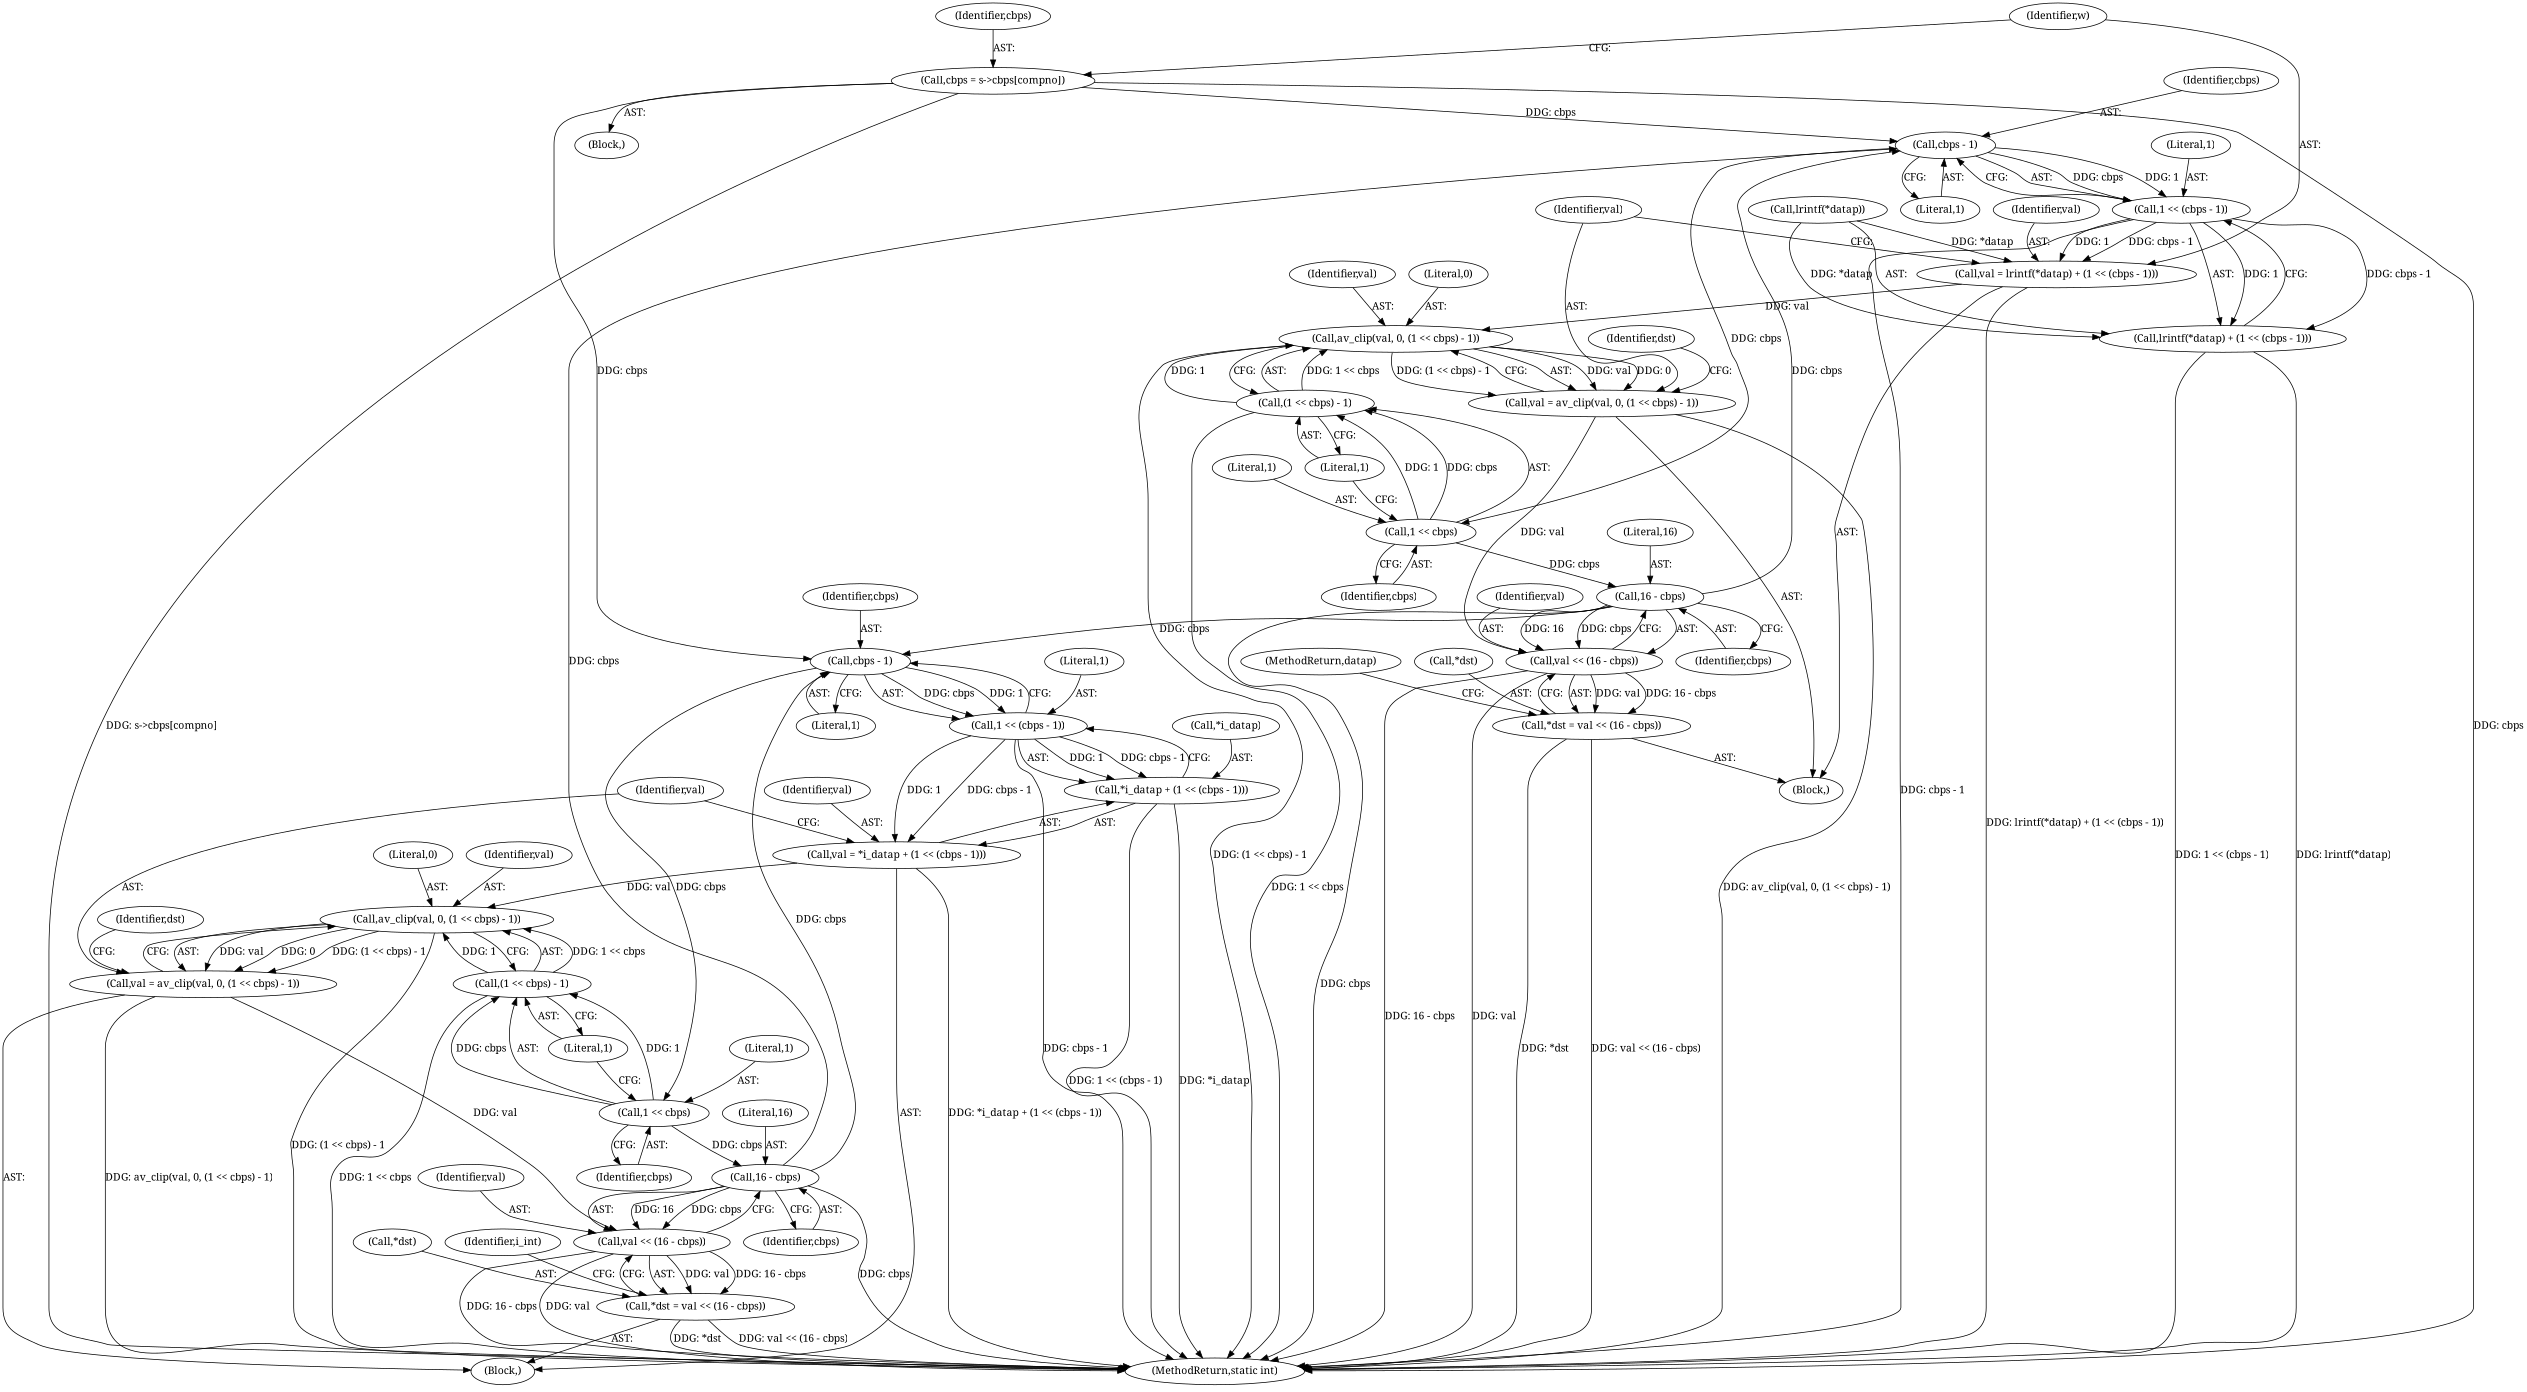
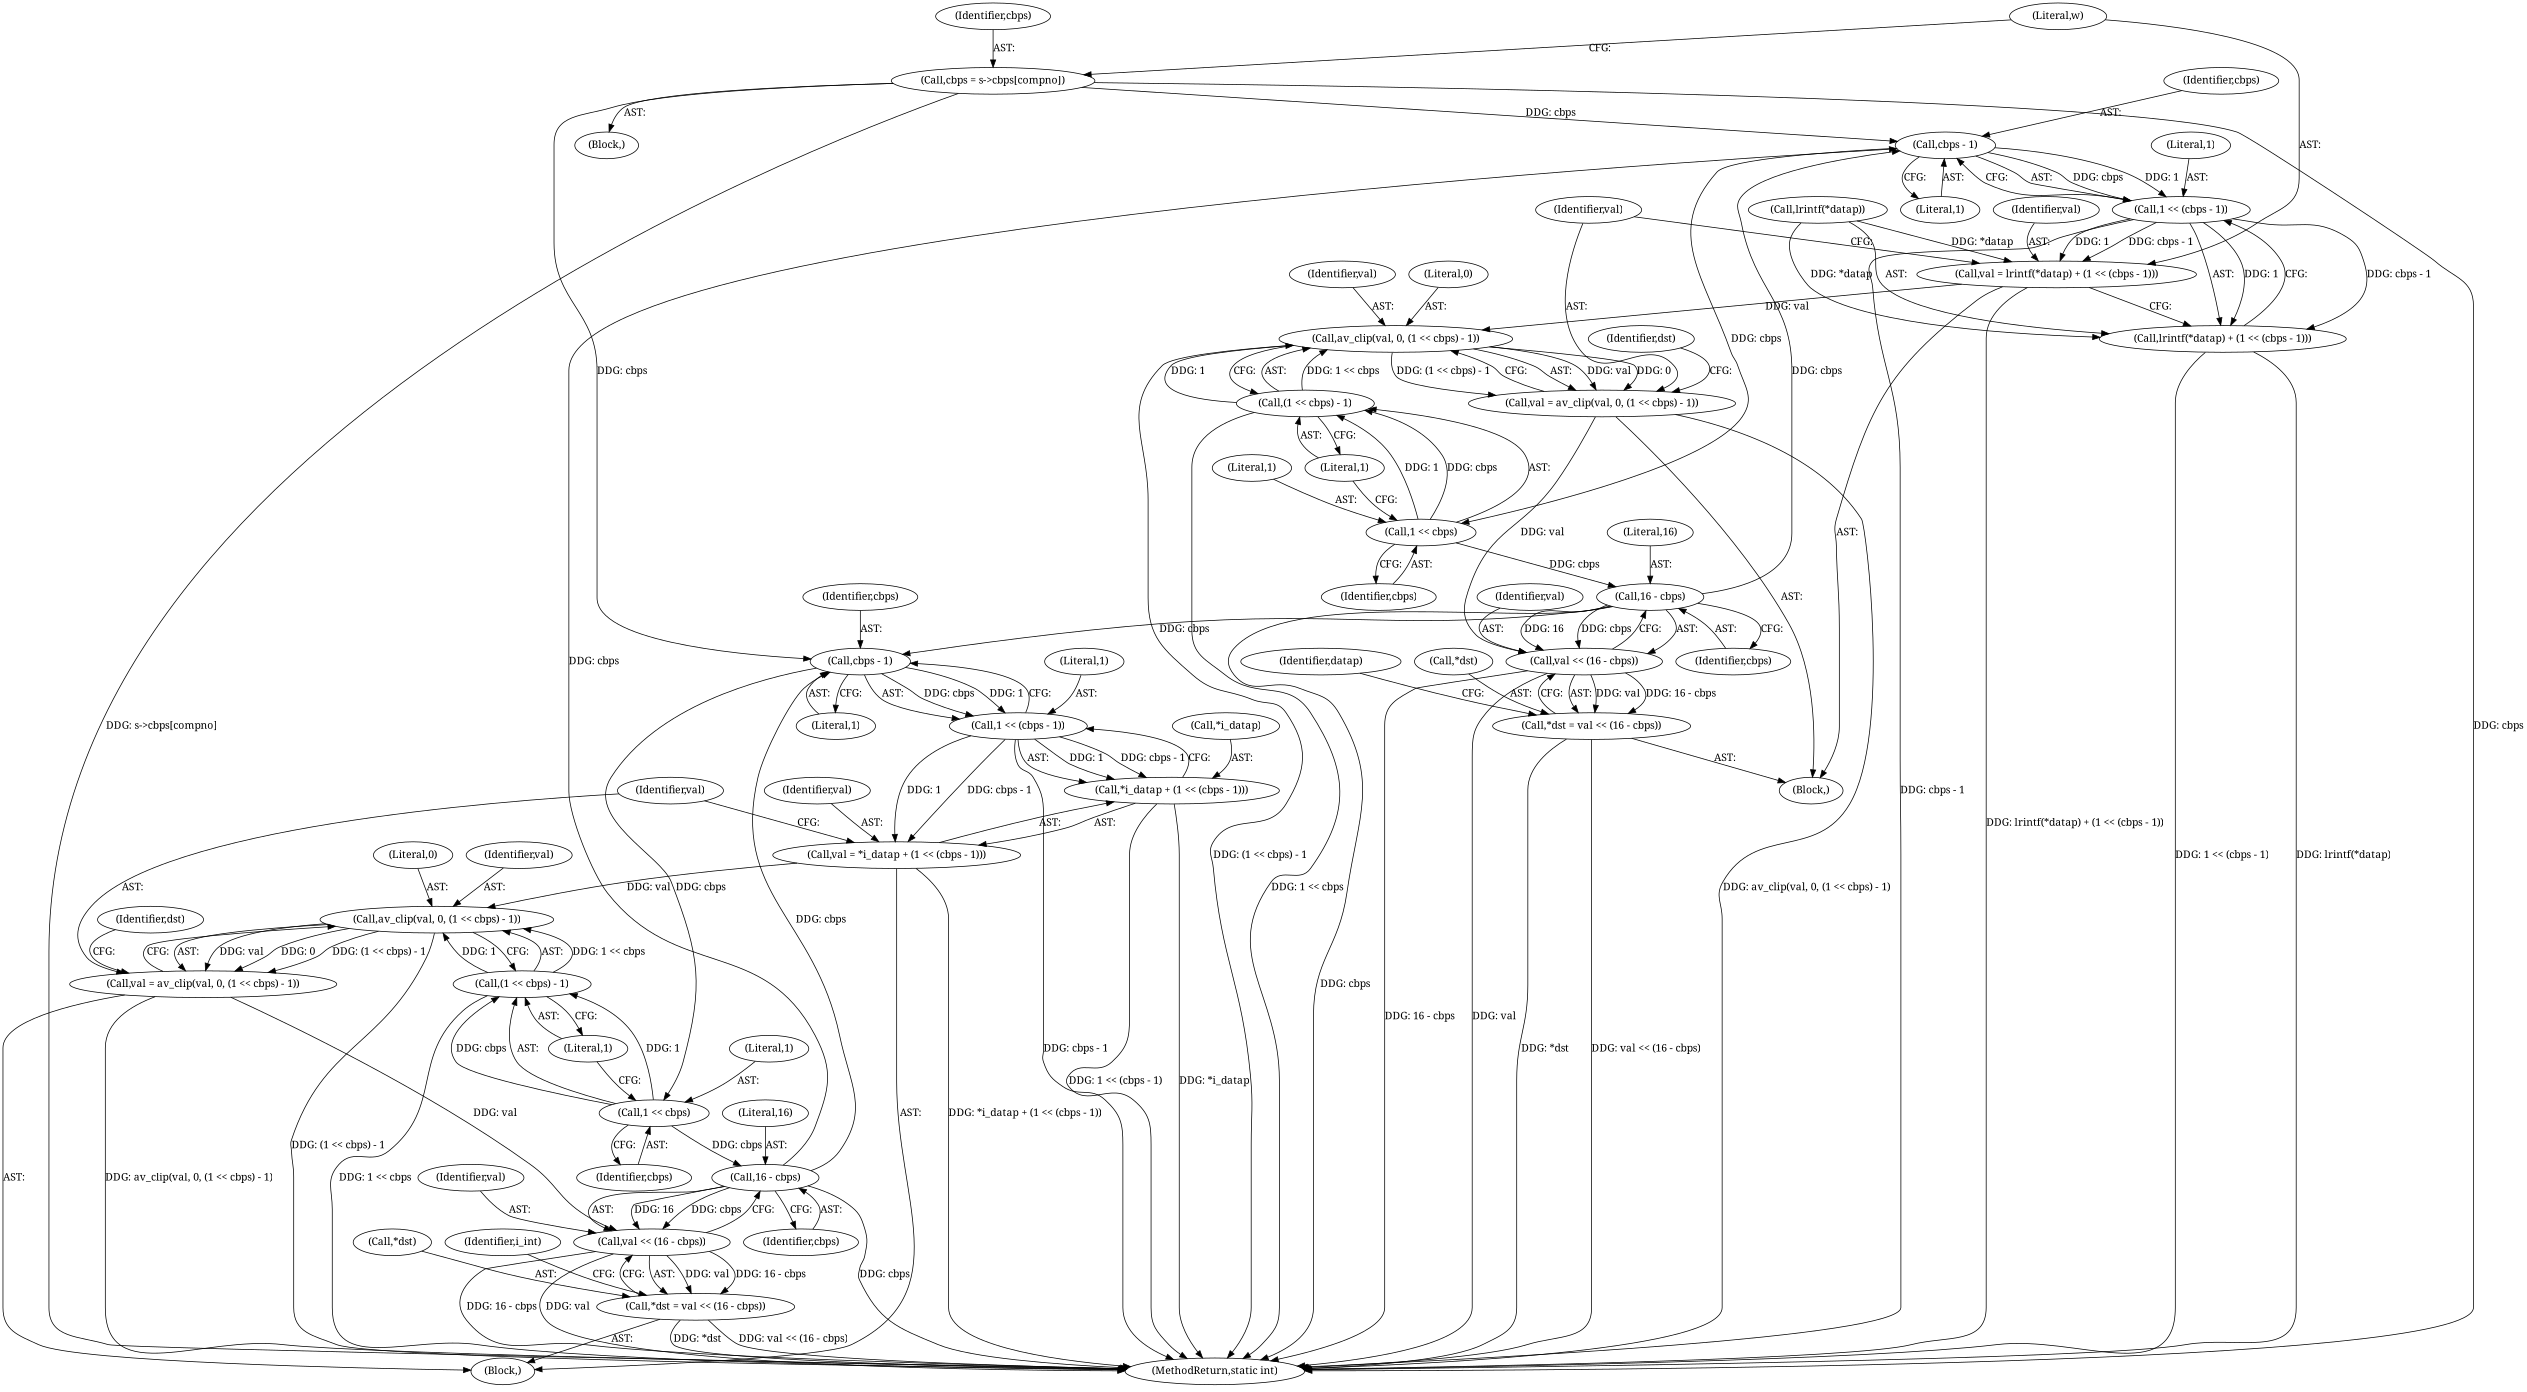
  digraph {
    fontname="Noto Serif"
    node [fontname="Noto Serif"]
    edge [fontname="Noto Serif"]
    n1 [label="(Call,cbps = s->cbps[compno])"]
    n2 [label="(Call,cbps - 1)"]
    n3 [label="(Call,cbps - 1)"]
    n4 [label="(Block,)"]
    n5 [label="(MethodReturn,static int)"]
    n6 [label="(Call,1 << (cbps - 1))"]
    n7 [label="(Call,1 << cbps)"]
    n8 [label="(Literal,1)"]
    n9 [label="(Call,1 << (cbps - 1))"]
    n10 [label="(Call,1 << cbps)"]
    n11 [label="(Literal,1)"]
    n12 [label="(Call,val = lrintf(*datap) + (1 << (cbps - 1)))"]
    n13 [label="(Call,lrintf(*datap) + (1 << (cbps - 1)))"]
    n14 [label="(Call,(1 << cbps) - 1)"]
    n15 [label="(Call,16 - cbps)"]
    n16 [label="(Identifier,cbps)"]
    n17 [label="(Call,av_clip(val, 0, (1 << cbps) - 1))"]
    n18 [label="(Block,)"]
    n19 [label="(Call,val = av_clip(val, 0, (1 << cbps) - 1))"]
    n20 [label="(Call,val << (16 - cbps))"]
    n21 [label="(Literal,1)"]
    n22 [label="(Call,*dst = val << (16 - cbps))"]
    n23 [label="(Identifier,cbps)"]
    n24 [label="(Call,val = *i_datap + (1 << (cbps - 1)))"]
    n25 [label="(Call,*i_datap + (1 << (cbps - 1)))"]
    n26 [label="(Call,(1 << cbps) - 1)"]
    n27 [label="(Call,16 - cbps)"]
    n28 [label="(Identifier,cbps)"]
    n29 [label="(Call,av_clip(val, 0, (1 << cbps) - 1))"]
    n30 [label="(Block,)"]
    n31 [label="(Call,val = av_clip(val, 0, (1 << cbps) - 1))"]
    n32 [label="(Call,val << (16 - cbps))"]
    n33 [label="(Literal,1)"]
    n34 [label="(Call,*dst = val << (16 - cbps))"]
    n35 [label="(Identifier,cbps)"]
    n36 [label="(Call,*dst)"]
    n37 [label="(Literal,1)"]
    n38 [label="(Identifier,val)"]
    n39 [label="(Identifier,val)"]
    n40 [label="(Identifier,dst)"]
    n41 [label="(Call,*i_datap)"]
    n42 [label="(Identifier,dst)"]
    n43 [label="(Literal,1)"]
-   n44 [label="(MethodReturn,datap)"]
+   n44 [label="(Identifier,datap)"]
    n45 [label="(Literal,0)"]
    n46 [label="(Identifier,val)"]
    n47 [label="(Identifier,val)"]
-   n48 [label="(Identifier,w)"]
+   n48 [label="(Literal,w)"]
    n49 [label="(Literal,16)"]
    n50 [label="(Identifier,val)"]
    n51 [label="(Identifier,cbps)"]
    n52 [label="(Literal,16)"]
    n53 [label="(Identifier,val)"]
    n54 [label="(Identifier,cbps)"]
    n55 [label="(Identifier,cbps)"]
    n56 [label="(Literal,1)"]
    n57 [label="(Identifier,i_int)"]
    n58 [label="(Literal,0)"]
    n59 [label="(Identifier,val)"]
    n60 [label="(Call,lrintf(*datap))"]
    n61 [label="(Literal,1)"]
    n62 [label="(Identifier,val)"]
    n63 [label="(Call,*dst)"]
    n1 -> n2 [label="DDG: cbps"]
    n1 -> n3 [label="DDG: cbps"]
    n1 -> n4 [label="AST: "]
    n1 -> n5 [label="DDG: s->cbps[compno]"]
    n1 -> n5 [label="DDG: cbps"]
    n2 -> n6 [label="AST: "]
    n2 -> n6 [label="DDG: cbps"]
    n2 -> n6 [label="DDG: 1"]
    n2 -> n7 [label="DDG: cbps"]
    n2 -> n8 [label="CFG: "]
    n3 -> n9 [label="AST: "]
    n3 -> n9 [label="DDG: cbps"]
    n3 -> n9 [label="DDG: 1"]
    n3 -> n10 [label="DDG: cbps"]
    n3 -> n11 [label="CFG: "]
    n6 -> n2 [label="CFG: "]
    n6 -> n5 [label="DDG: cbps - 1"]
    n6 -> n12 [label="DDG: 1"]
    n6 -> n12 [label="DDG: cbps - 1"]
    n6 -> n13 [label="AST: "]
    n6 -> n13 [label="DDG: 1"]
    n6 -> n13 [label="DDG: cbps - 1"]
    n7 -> n14 [label="AST: "]
    n7 -> n14 [label="DDG: 1"]
    n7 -> n14 [label="DDG: cbps"]
    n7 -> n15 [label="DDG: cbps"]
    n7 -> n16 [label="CFG: "]
    n8 -> n2 [label="AST: "]
    n9 -> n3 [label="CFG: "]
    n9 -> n5 [label="DDG: cbps - 1"]
    n9 -> n24 [label="DDG: 1"]
    n9 -> n24 [label="DDG: cbps - 1"]
    n9 -> n25 [label="AST: "]
    n9 -> n25 [label="DDG: 1"]
    n9 -> n25 [label="DDG: cbps - 1"]
    n10 -> n26 [label="AST: "]
    n10 -> n26 [label="DDG: 1"]
    n10 -> n26 [label="DDG: cbps"]
    n10 -> n27 [label="DDG: cbps"]
    n10 -> n28 [label="CFG: "]
    n11 -> n3 [label="AST: "]
    n12 -> n5 [label="DDG: lrintf(*datap) + (1 << (cbps - 1))"]
+   n12 -> n13 [label="CFG: "]
    n12 -> n17 [label="DDG: val"]
    n12 -> n18 [label="AST: "]
    n13 -> n5 [label="DDG: lrintf(*datap)"]
    n13 -> n5 [label="DDG: 1 << (cbps - 1)"]
    n13 -> n6 [label="CFG: "]
    n14 -> n5 [label="DDG: 1 << cbps"]
    n14 -> n17 [label="AST: "]
    n14 -> n17 [label="DDG: 1 << cbps"]
    n14 -> n17 [label="DDG: 1"]
    n14 -> n21 [label="CFG: "]
    n15 -> n2 [label="DDG: cbps"]
    n15 -> n3 [label="DDG: cbps"]
    n15 -> n5 [label="DDG: cbps"]
    n15 -> n20 [label="AST: "]
    n15 -> n20 [label="DDG: 16"]
    n15 -> n20 [label="DDG: cbps"]
    n15 -> n23 [label="CFG: "]
    n16 -> n7 [label="AST: "]
    n17 -> n5 [label="DDG: (1 << cbps) - 1"]
    n17 -> n14 [label="CFG: "]
    n17 -> n19 [label="AST: "]
    n17 -> n19 [label="DDG: val"]
    n17 -> n19 [label="DDG: 0"]
    n17 -> n19 [label="DDG: (1 << cbps) - 1"]
    n19 -> n5 [label="DDG: av_clip(val, 0, (1 << cbps) - 1)"]
    n19 -> n17 [label="CFG: "]
    n19 -> n18 [label="AST: "]
    n19 -> n20 [label="DDG: val"]
    n20 -> n5 [label="DDG: 16 - cbps"]
    n20 -> n5 [label="DDG: val"]
    n20 -> n15 [label="CFG: "]
    n20 -> n22 [label="AST: "]
    n20 -> n22 [label="DDG: val"]
    n20 -> n22 [label="DDG: 16 - cbps"]
    n21 -> n7 [label="CFG: "]
    n21 -> n14 [label="AST: "]
    n22 -> n5 [label="DDG: val << (16 - cbps)"]
    n22 -> n5 [label="DDG: *dst"]
    n22 -> n18 [label="AST: "]
    n22 -> n20 [label="CFG: "]
    n23 -> n15 [label="AST: "]
    n24 -> n5 [label="DDG: *i_datap + (1 << (cbps - 1))"]
    n24 -> n25 [label="AST: "]
    n24 -> n29 [label="DDG: val"]
    n24 -> n30 [label="AST: "]
    n25 -> n5 [label="DDG: 1 << (cbps - 1)"]
    n25 -> n5 [label="DDG: *i_datap"]
    n25 -> n9 [label="CFG: "]
    n25 -> n24 [label="AST: "]
    n26 -> n5 [label="DDG: 1 << cbps"]
    n26 -> n29 [label="AST: "]
    n26 -> n29 [label="DDG: 1 << cbps"]
    n26 -> n29 [label="DDG: 1"]
    n26 -> n33 [label="CFG: "]
    n27 -> n2 [label="DDG: cbps"]
    n27 -> n3 [label="DDG: cbps"]
    n27 -> n5 [label="DDG: cbps"]
    n27 -> n32 [label="AST: "]
    n27 -> n32 [label="DDG: 16"]
    n27 -> n32 [label="DDG: cbps"]
    n27 -> n35 [label="CFG: "]
    n28 -> n10 [label="AST: "]
    n29 -> n5 [label="DDG: (1 << cbps) - 1"]
    n29 -> n26 [label="CFG: "]
    n29 -> n31 [label="AST: "]
    n29 -> n31 [label="DDG: val"]
    n29 -> n31 [label="DDG: 0"]
    n29 -> n31 [label="DDG: (1 << cbps) - 1"]
    n31 -> n5 [label="DDG: av_clip(val, 0, (1 << cbps) - 1)"]
    n31 -> n29 [label="CFG: "]
    n31 -> n30 [label="AST: "]
    n31 -> n32 [label="DDG: val"]
    n32 -> n5 [label="DDG: val"]
    n32 -> n5 [label="DDG: 16 - cbps"]
    n32 -> n27 [label="CFG: "]
    n32 -> n34 [label="AST: "]
    n32 -> n34 [label="DDG: val"]
    n32 -> n34 [label="DDG: 16 - cbps"]
    n33 -> n10 [label="CFG: "]
    n33 -> n26 [label="AST: "]
    n34 -> n5 [label="DDG: *dst"]
    n34 -> n5 [label="DDG: val << (16 - cbps)"]
    n34 -> n30 [label="AST: "]
    n34 -> n32 [label="CFG: "]
    n35 -> n27 [label="AST: "]
    n36 -> n22 [label="AST: "]
    n37 -> n7 [label="AST: "]
    n38 -> n24 [label="CFG: "]
    n38 -> n31 [label="AST: "]
    n39 -> n12 [label="CFG: "]
    n39 -> n19 [label="AST: "]
    n40 -> n31 [label="CFG: "]
    n41 -> n25 [label="AST: "]
    n42 -> n19 [label="CFG: "]
    n43 -> n6 [label="AST: "]
    n44 -> n22 [label="CFG: "]
    n45 -> n29 [label="AST: "]
    n46 -> n32 [label="AST: "]
    n47 -> n17 [label="AST: "]
    n48 -> n1 [label="CFG: "]
    n48 -> n12 [label="AST: "]
    n49 -> n15 [label="AST: "]
    n50 -> n29 [label="AST: "]
    n51 -> n2 [label="AST: "]
    n52 -> n27 [label="AST: "]
    n53 -> n24 [label="AST: "]
    n54 -> n3 [label="AST: "]
    n55 -> n1 [label="AST: "]
    n56 -> n9 [label="AST: "]
    n57 -> n34 [label="CFG: "]
    n58 -> n17 [label="AST: "]
    n59 -> n12 [label="AST: "]
    n60 -> n12 [label="DDG: *datap"]
    n60 -> n13 [label="AST: "]
    n60 -> n13 [label="DDG: *datap"]
    n61 -> n10 [label="AST: "]
    n62 -> n20 [label="AST: "]
    n63 -> n34 [label="AST: "]
  }
